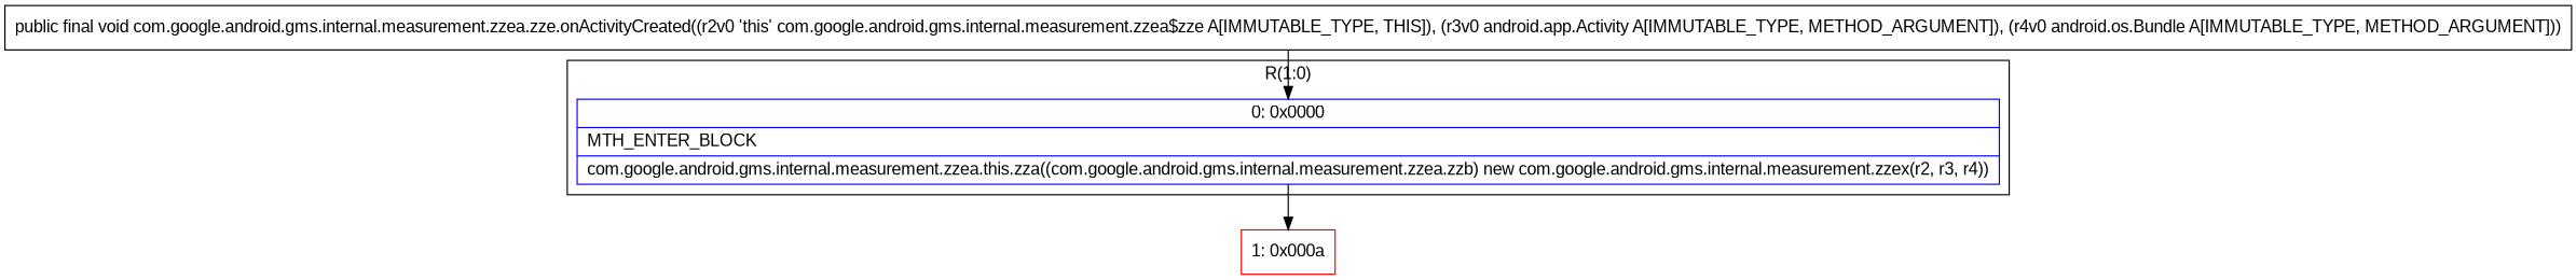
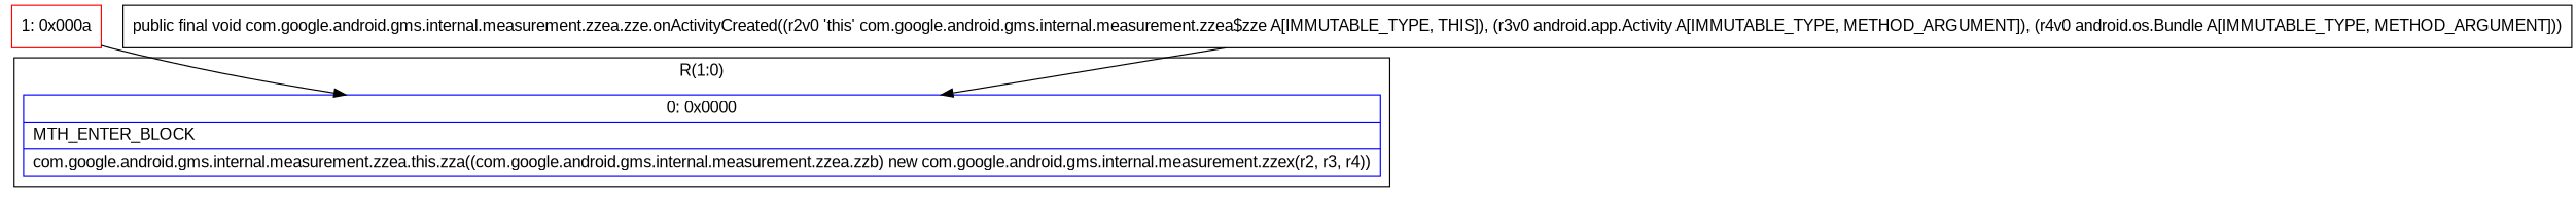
  digraph {
    fontname="Liberation Sans"
    node [shape=record fontname="Liberation Sans"]
    edge [fontname="Liberation Sans"]
    n1 [color=blue label="{0\:\ 0x0000|MTH_ENTER_BLOCK\l|com.google.android.gms.internal.measurement.zzea.this.zza((com.google.android.gms.internal.measurement.zzea.zzb) new com.google.android.gms.internal.measurement.zzex(r2, r3, r4))\l}"]
    n2 [color=red label="{1\:\ 0x000a}"]
    n3 [label="{public final void com.google.android.gms.internal.measurement.zzea.zze.onActivityCreated((r2v0 'this' com.google.android.gms.internal.measurement.zzea$zze A[IMMUTABLE_TYPE, THIS]), (r3v0 android.app.Activity A[IMMUTABLE_TYPE, METHOD_ARGUMENT]), (r4v0 android.os.Bundle A[IMMUTABLE_TYPE, METHOD_ARGUMENT])) }"]
    subgraph cluster_1 {
      label="R(1:0)"
      n1
    }
-   n1 -> n2
+   n2 -> n1
    n3 -> n1
  }
